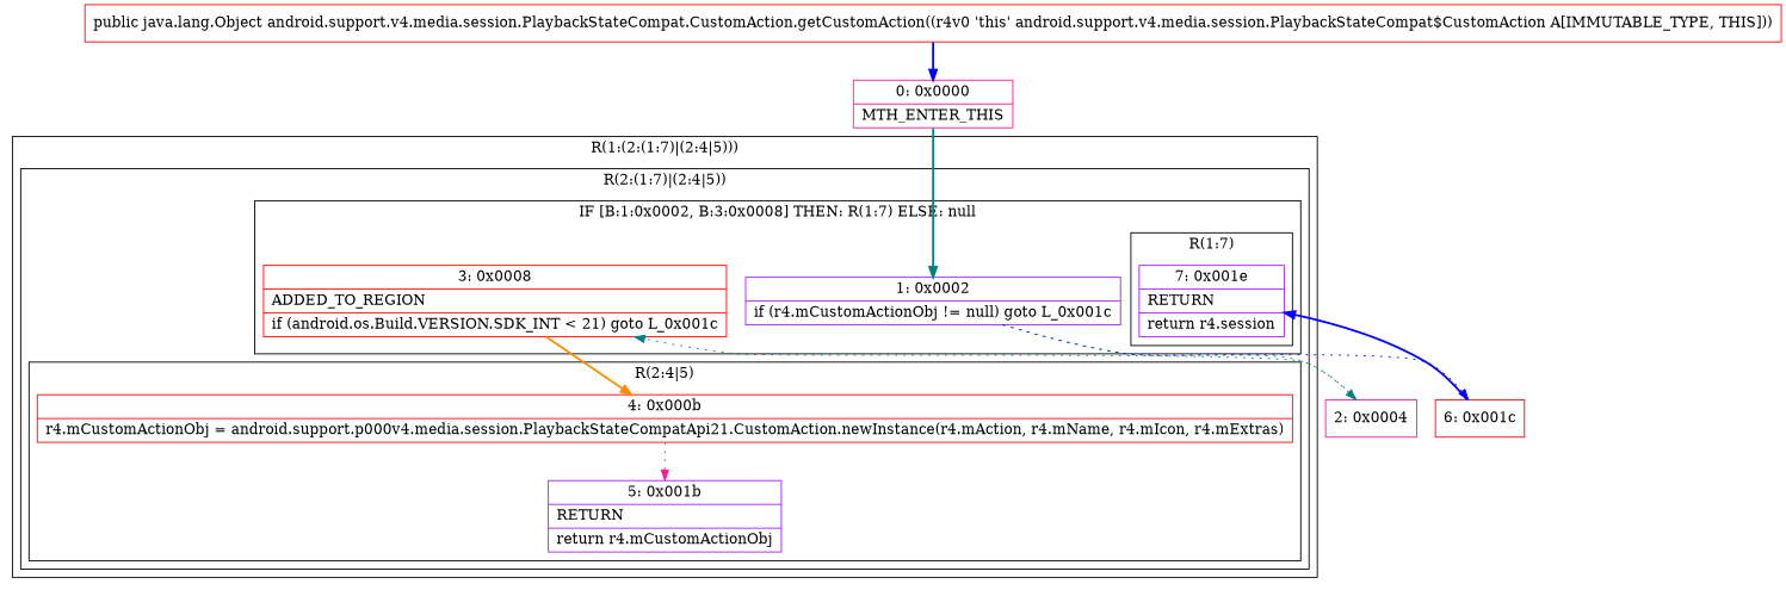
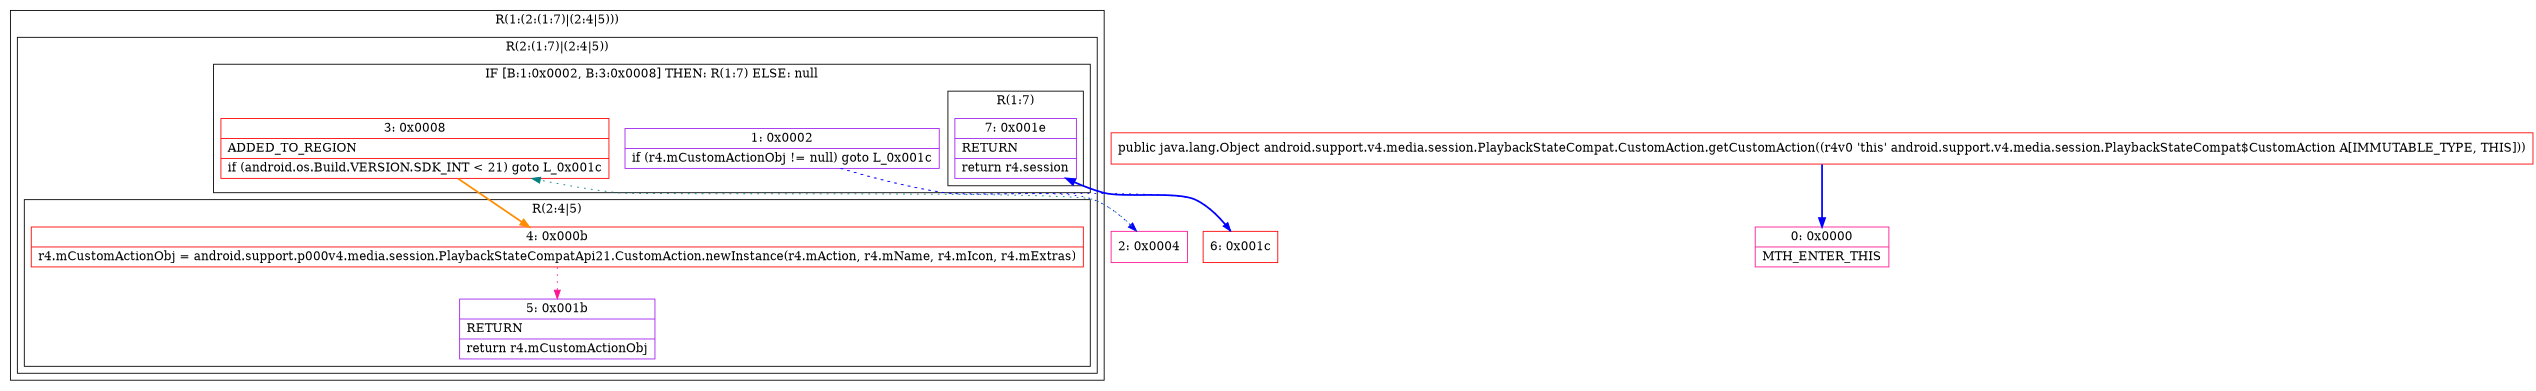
  digraph {
    node [color=red shape=record]
    edge [color=teal style=dotted]
    n1 [color=purple label="{7\:\ 0x001e|RETURN\l|return r4.session\l}"]
    n2 [color=purple label="{1\:\ 0x0002|if (r4.mCustomActionObj != null) goto L_0x001c\l}"]
    n3 [label="{3\:\ 0x0008|ADDED_TO_REGION\l|if (android.os.Build.VERSION.SDK_INT \< 21) goto L_0x001c\l}"]
    n4 [label="{4\:\ 0x000b|r4.mCustomActionObj = android.support.p000v4.media.session.PlaybackStateCompatApi21.CustomAction.newInstance(r4.mAction, r4.mName, r4.mIcon, r4.mExtras)\l}"]
    n5 [color=purple label="{5\:\ 0x001b|RETURN\l|return r4.mCustomActionObj\l}"]
    n6 [color=deeppink label="{2\:\ 0x0004}"]
    n7 [label="{6\:\ 0x001c}"]
    n8 [color=deeppink label="{0\:\ 0x0000|MTH_ENTER_THIS\l}"]
    n9 [label="{public java.lang.Object android.support.v4.media.session.PlaybackStateCompat.CustomAction.getCustomAction((r4v0 'this' android.support.v4.media.session.PlaybackStateCompat$CustomAction A[IMMUTABLE_TYPE, THIS])) }"]
    subgraph cluster_1 {
      label="R(1:(2:(1:7)|(2:4|5)))"
      subgraph cluster_2 {
        label="R(2:(1:7)|(2:4|5))"
        subgraph cluster_3 {
          label="IF [B:1:0x0002, B:3:0x0008] THEN: R(1:7) ELSE: null"
          n2
          n3
          subgraph cluster_4 {
            label="R(1:7)"
            n1
          }
        }
        subgraph cluster_5 {
          label="R(2:4|5)"
          n4
          n5
        }
      }
    }
-   n2 -> n6
+   n2 -> n6 [color=blue]
    n2 -> n7 [color=blue]
    n3 -> n4 [color=darkorange style=bold]
    n4 -> n5 [color=deeppink]
    n6 -> n3
    n7 -> n1 [color=blue style=bold]
-   n8 -> n2 [style=bold]
    n9 -> n8 [color=blue style=bold]
  }
